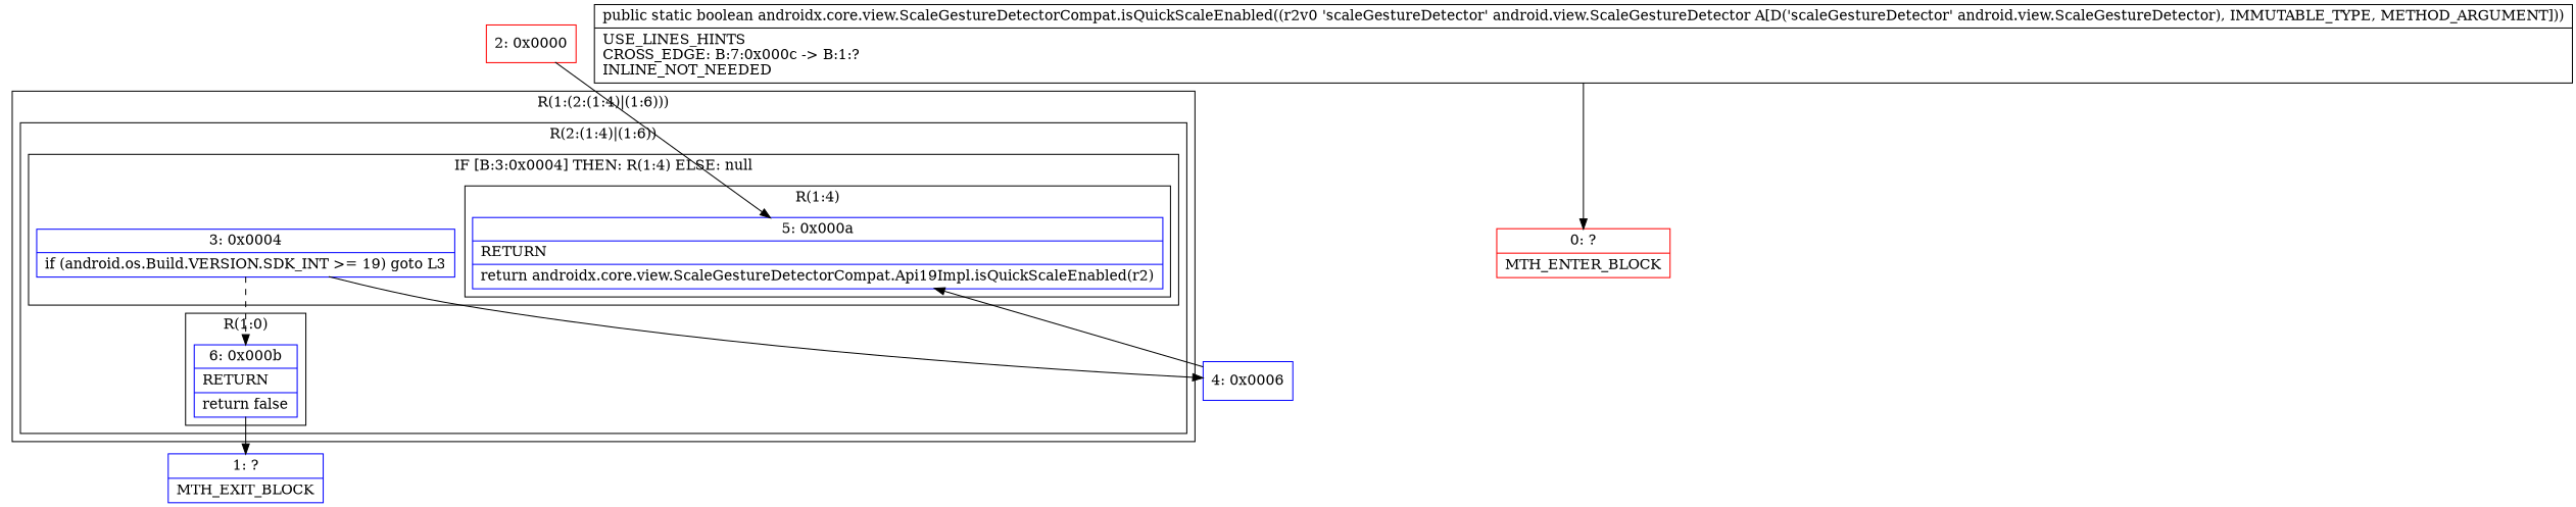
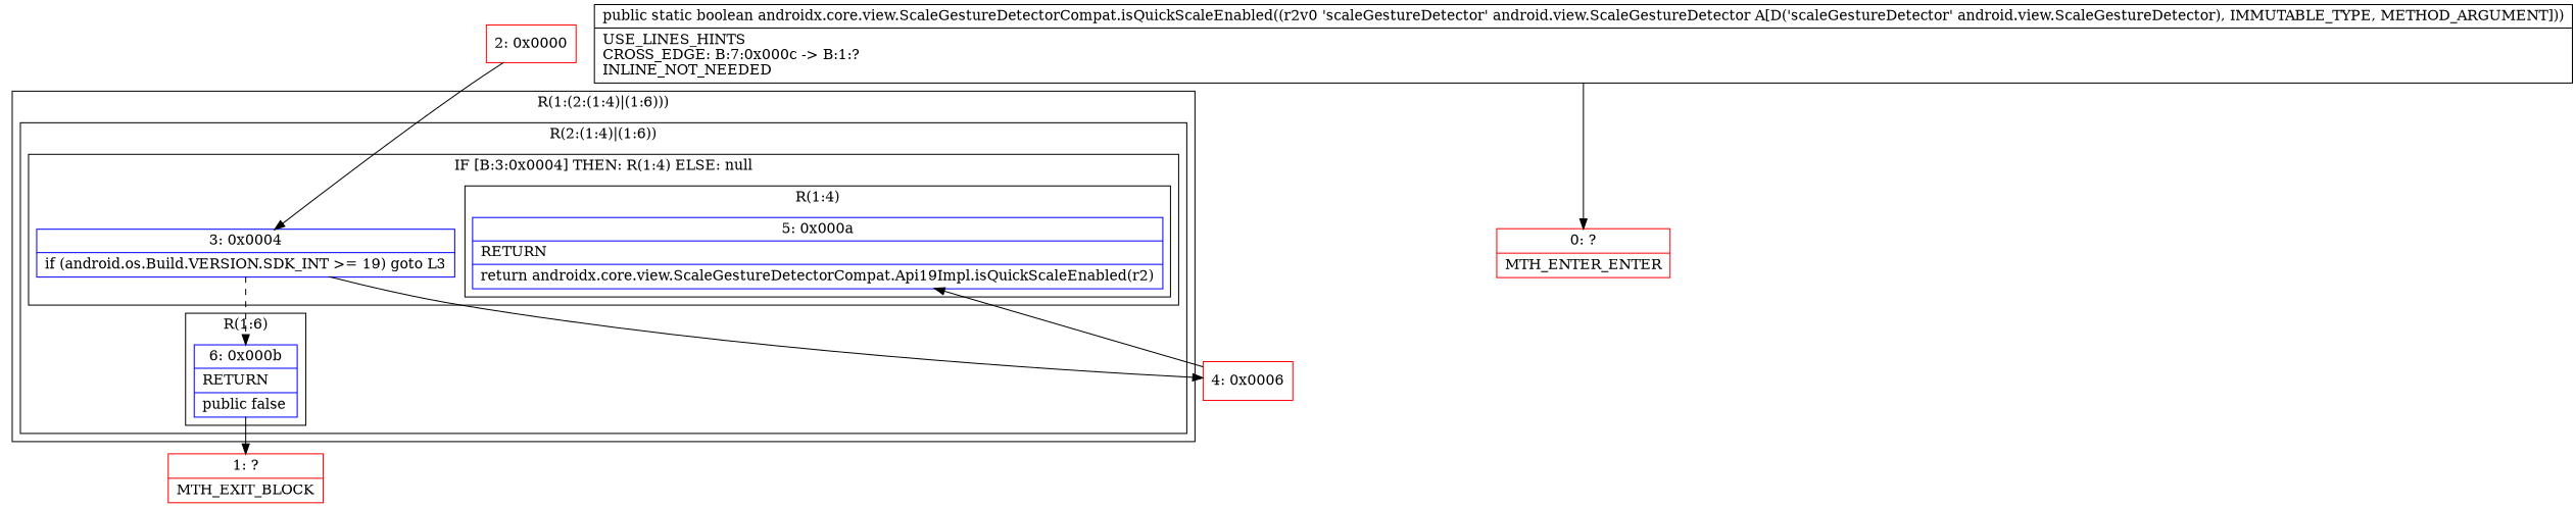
  digraph {
    node [color=red shape=record]
    n1 [color=blue label="{5\:\ 0x000a|RETURN\l|return androidx.core.view.ScaleGestureDetectorCompat.Api19Impl.isQuickScaleEnabled(r2)\l}"]
    n2 [color=blue label="{3\:\ 0x0004|if (android.os.Build.VERSION.SDK_INT \>= 19) goto L3\l}"]
-   n3 [color=blue label="{6\:\ 0x000b|RETURN\l|return false\l}"]
-   n4 [color=blue label="{4\:\ 0x0006}"]
-   n5 [color=blue label="{1\:\ ?|MTH_EXIT_BLOCK\l}"]
-   n6 [label="{0\:\ ?|MTH_ENTER_BLOCK\l}"]
+   n3 [color=blue label="{6\:\ 0x000b|RETURN\l|public false\l}"]
+   n4 [label="{4\:\ 0x0006}"]
+   n5 [label="{1\:\ ?|MTH_EXIT_BLOCK\l}"]
+   n6 [label="{0\:\ ?|MTH_ENTER_ENTER\l}"]
    n7 [label="{2\:\ 0x0000}"]
    n8 [label="{public static boolean androidx.core.view.ScaleGestureDetectorCompat.isQuickScaleEnabled((r2v0 'scaleGestureDetector' android.view.ScaleGestureDetector A[D('scaleGestureDetector' android.view.ScaleGestureDetector), IMMUTABLE_TYPE, METHOD_ARGUMENT]))  | USE_LINES_HINTS\lCROSS_EDGE: B:7:0x000c \-\> B:1:?\lINLINE_NOT_NEEDED\l}" color=""]
    subgraph cluster_1 {
      label="R(1:(2:(1:4)|(1:6)))"
      subgraph cluster_2 {
        label="R(2:(1:4)|(1:6))"
        subgraph cluster_3 {
          label="IF [B:3:0x0004] THEN: R(1:4) ELSE: null"
          n2
          subgraph cluster_4 {
            label="R(1:4)"
            n1
          }
        }
        subgraph cluster_5 {
-         label="R(1:0)"
+         label="R(1:6)"
          n3
        }
      }
    }
    n2 -> n3 [style=dashed]
    n2 -> n4
    n3 -> n5
    n4 -> n1
-   n7 -> n1
+   n7 -> n2
    n8 -> n6
  }
